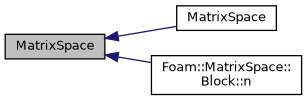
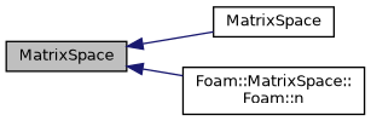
  digraph {
    rankdir=LR
    node [color=black fontname=Helvetica fontsize=10 shape=record]
    edge [color=midnightblue dir=back fontname=Helvetica fontsize=10 labelfontname=Helvetica labelfontsize=10 style=solid]
    n1 [fillcolor=grey75 fontcolor=black height=0.2 label=MatrixSpace style=filled width=0.4]
    n2 [height=0.2 label=MatrixSpace width=0.4]
-   n3 [height=0.2 label="Foam::MatrixSpace::\lBlock::n" width=0.4]
+   n3 [height=0.2 label="Foam::MatrixSpace::\lFoam::n" width=0.4]
    n1 -> n2
    n1 -> n3
  }
